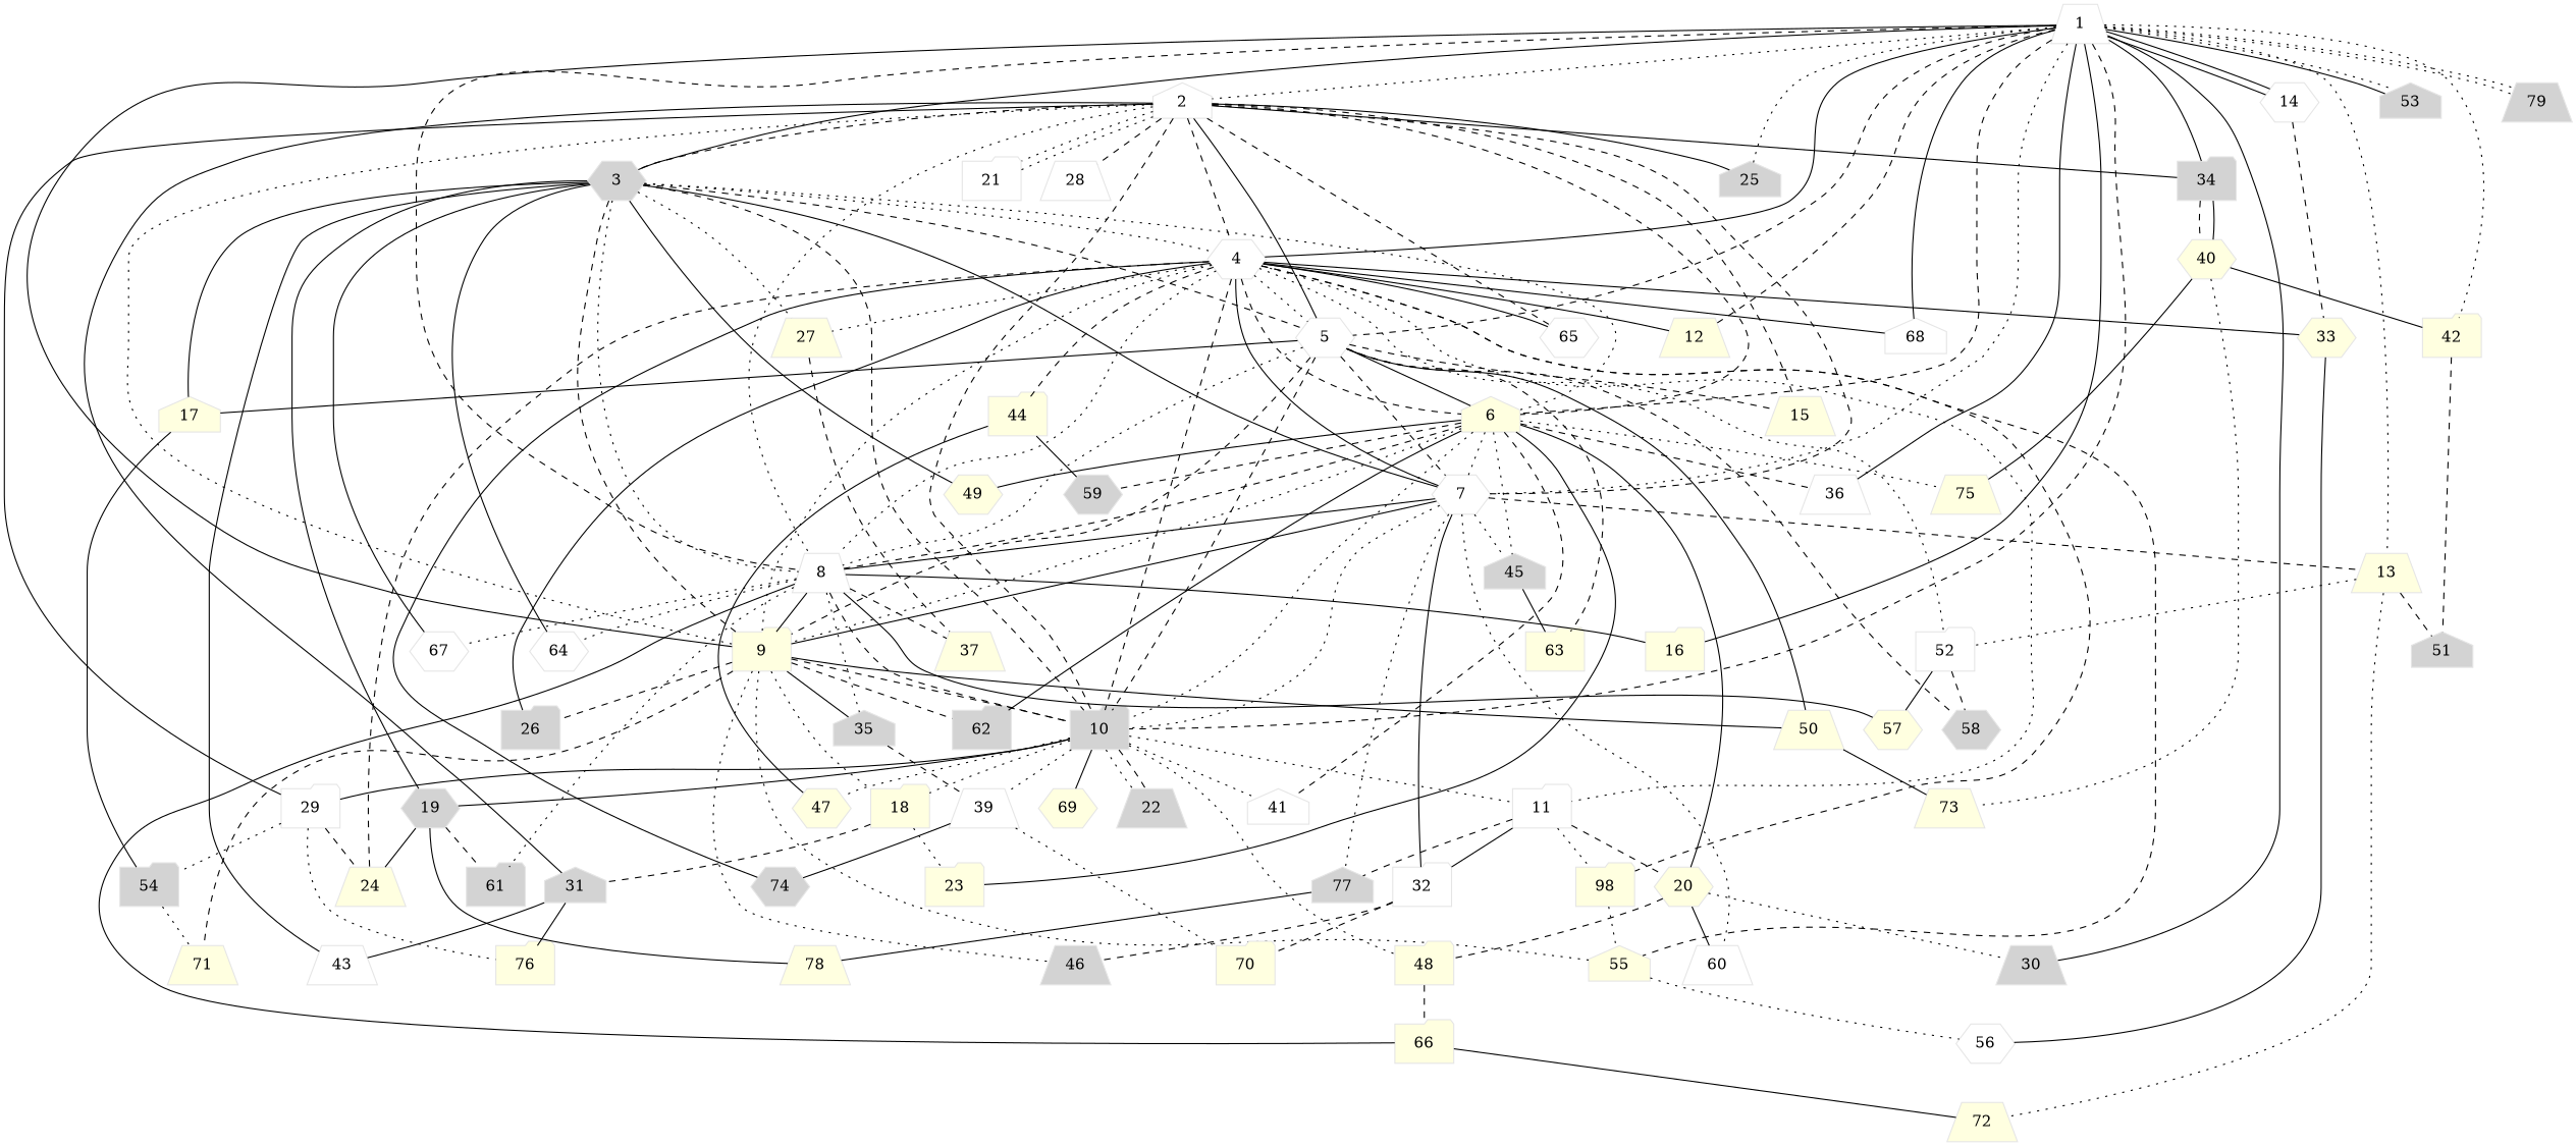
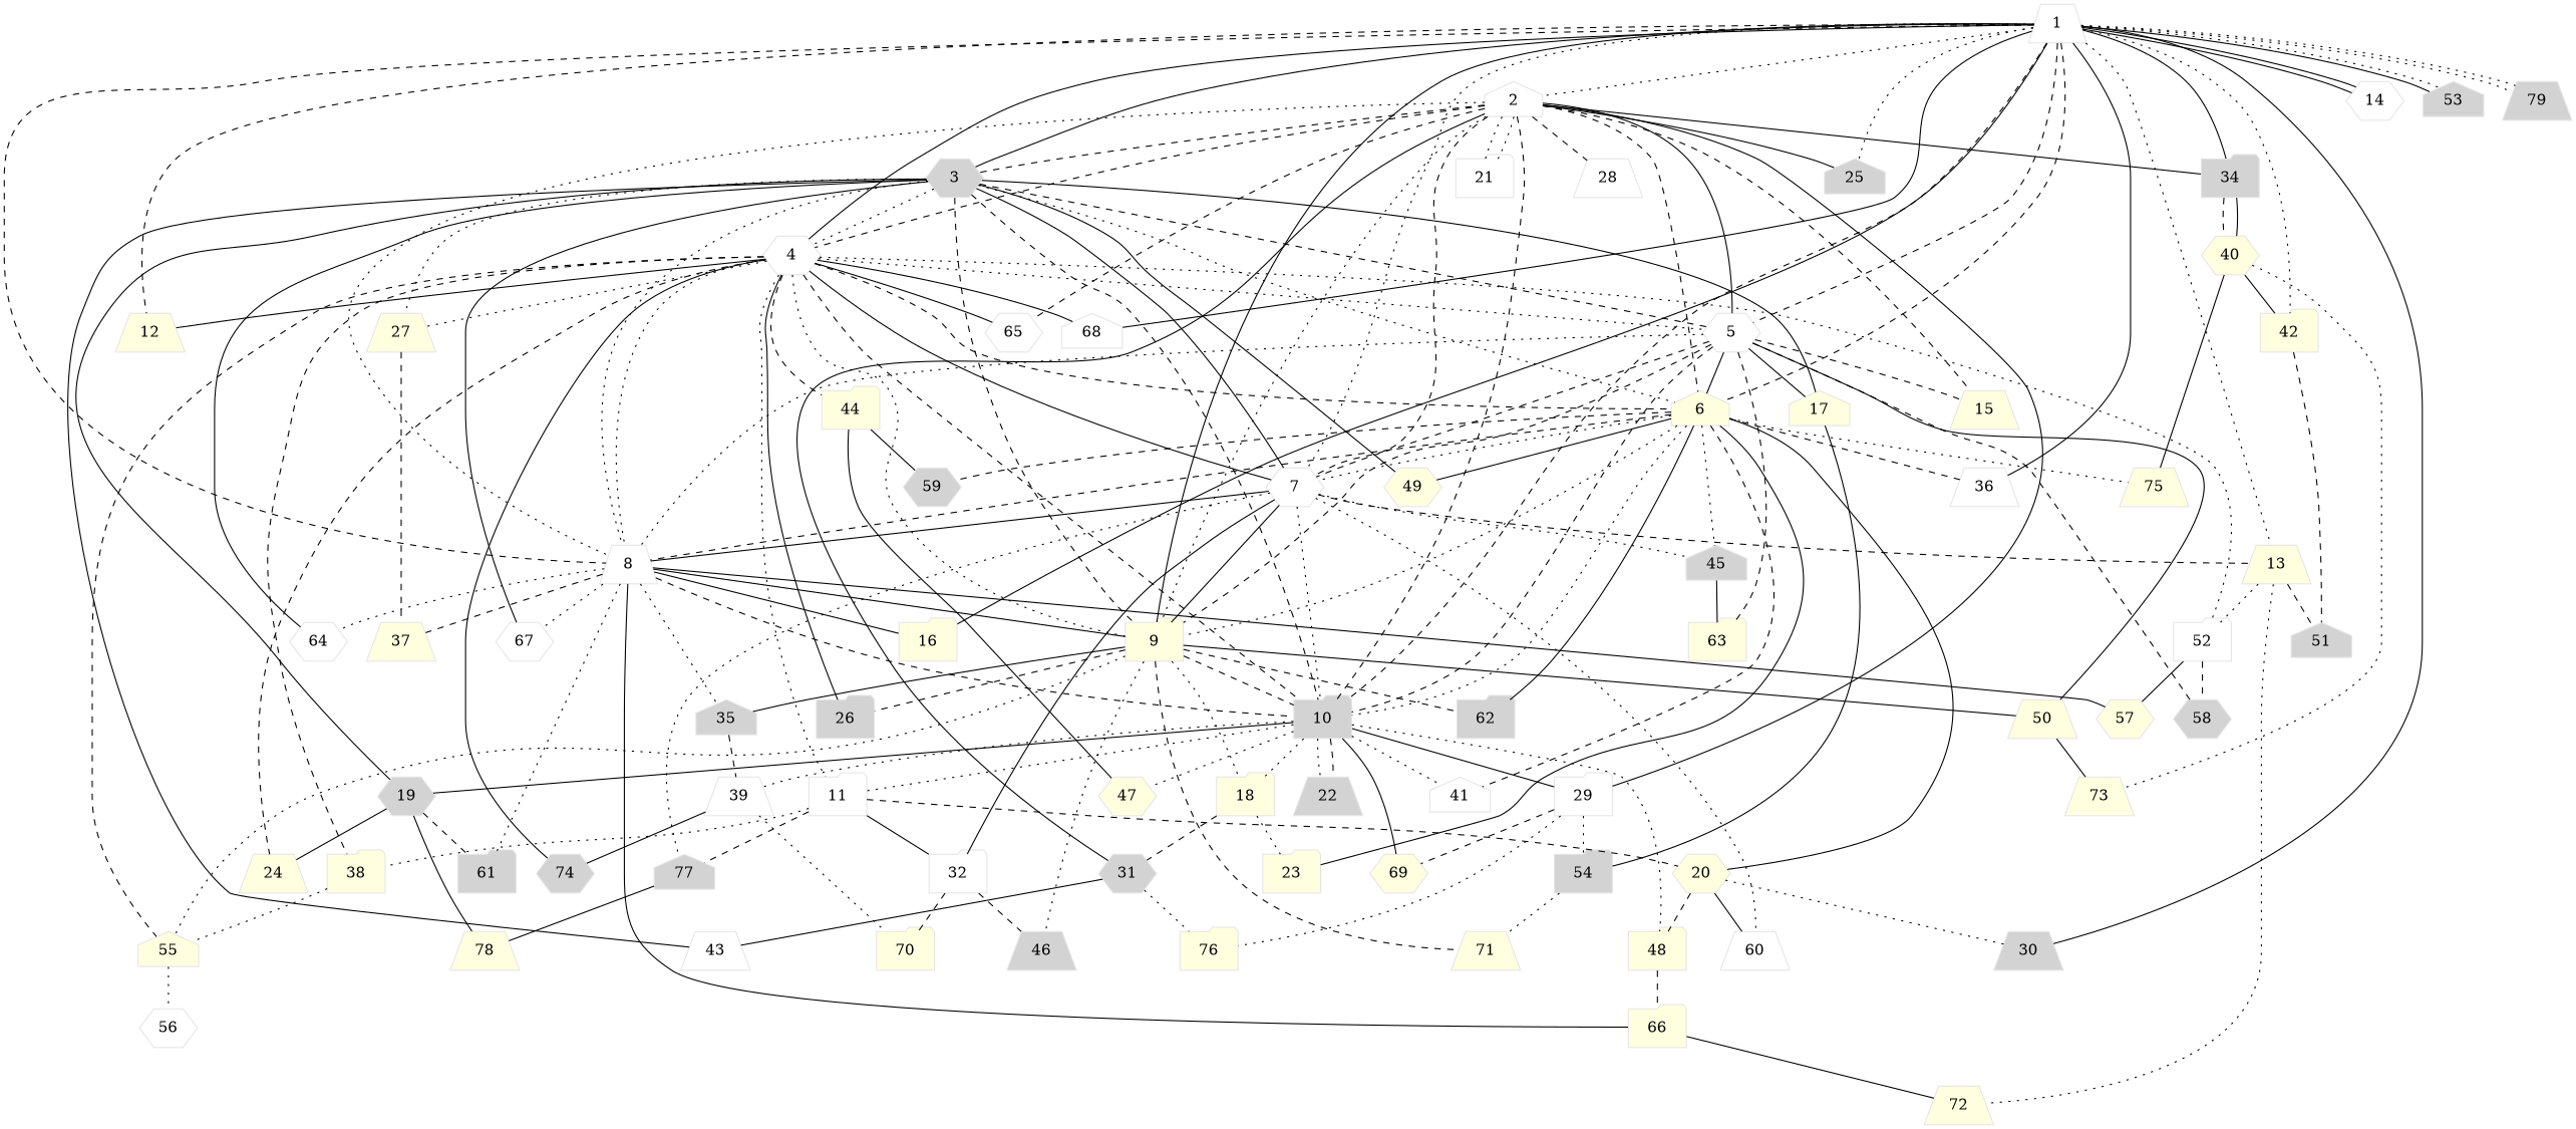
  graph {
    node [color=gray90 fillcolor=lightyellow shape=trapezium style=filled]
    edge [style=solid]
    1 [fillcolor=white]
    2 [fillcolor=white shape=house]
    3 [fillcolor=lightgrey shape=hexagon]
    4 [fillcolor=white shape=hexagon]
    5 [fillcolor=white shape=hexagon]
    6 [shape=house]
    7 [fillcolor=white shape=hexagon]
    8 [fillcolor=white]
    9 [shape=folder]
    10 [fillcolor=lightgrey shape=folder]
    12
    13
    14 [fillcolor=white shape=hexagon]
    16 [shape=folder]
    25 [fillcolor=lightgrey shape=house]
    30 [fillcolor=lightgrey]
    34 [fillcolor=lightgrey shape=folder]
    36 [fillcolor=white]
    42 [shape=folder]
    53 [fillcolor=lightgrey shape=house]
    68 [fillcolor=white shape=house]
    79 [fillcolor=lightgrey]
    15
    21 [fillcolor=white shape=folder]
    28 [fillcolor=white]
    29 [fillcolor=white shape=folder]
-   31 [fillcolor=lightgrey shape=house]
+   31 [fillcolor=lightgrey shape=hexagon]
    65 [fillcolor=white shape=hexagon]
    17 [shape=house]
    19 [fillcolor=lightgrey shape=hexagon]
    27
    43 [fillcolor=white]
    49 [shape=hexagon]
    64 [fillcolor=white shape=hexagon]
    67 [fillcolor=white shape=hexagon]
    11 [fillcolor=white shape=folder]
    24
    26 [fillcolor=lightgrey shape=folder]
-   33 [shape=hexagon]
-   38 [shape=folder label=98]
+   38 [shape=folder]
    44 [shape=folder]
    52 [fillcolor=white shape=folder]
    55 [shape=house]
    74 [fillcolor=lightgrey shape=hexagon]
    50
    58 [fillcolor=lightgrey shape=hexagon]
    63 [shape=folder]
    20 [shape=hexagon]
    23 [shape=folder]
    41 [fillcolor=white shape=house]
    45 [fillcolor=lightgrey shape=house]
    59 [fillcolor=lightgrey shape=hexagon]
    62 [fillcolor=lightgrey shape=folder]
    75
    32 [fillcolor=white shape=folder]
    60 [fillcolor=white]
    77 [fillcolor=lightgrey shape=house]
    35 [fillcolor=lightgrey shape=house]
    37
    57 [shape=hexagon]
    61 [fillcolor=lightgrey shape=folder]
    66 [shape=folder]
    18 [shape=folder]
    46 [fillcolor=lightgrey]
    71
    22 [fillcolor=lightgrey]
    39 [fillcolor=white]
    47 [shape=hexagon]
    48 [shape=folder]
    69 [shape=hexagon]
    51 [fillcolor=lightgrey shape=house]
    72
    40 [shape=hexagon]
    54 [fillcolor=lightgrey shape=folder]
    76 [shape=folder]
    78
    56 [fillcolor=white shape=hexagon]
    73
    70 [shape=folder]
    1 -- 2 [style=dotted]
    1 -- 3
    1 -- 4
    1 -- 5 [style=dashed]
    1 -- 6 [style=dashed]
    1 -- 7 [style=dotted]
    1 -- 8 [style=dashed]
    1 -- 9
    1 -- 10 [style=dashed]
    1 -- 12 [style=dashed]
    1 -- 13 [style=dotted]
    1 -- 14
    1 -- 14
    1 -- 16
    1 -- 25 [style=dotted]
    1 -- 30
    1 -- 34
    1 -- 36
    1 -- 42 [style=dotted]
    1 -- 53
    1 -- 53 [style=dotted]
    1 -- 68
    1 -- 79 [style=dotted]
    1 -- 79 [style=dotted]
    2 -- 3 [style=dashed]
    2 -- 4 [style=dashed]
    2 -- 5
    2 -- 6 [style=dashed]
    2 -- 7 [style=dashed]
    2 -- 8 [style=dotted]
    2 -- 9 [style=dotted]
    2 -- 10 [style=dashed]
    2 -- 25
    2 -- 34
    2 -- 15 [style=dashed]
    2 -- 21 [style=dotted]
    2 -- 21 [style=dotted]
    2 -- 28 [style=dashed]
    2 -- 29
    2 -- 31
    2 -- 65 [style=dashed]
    3 -- 4 [style=dotted]
    3 -- 5 [style=dashed]
    3 -- 6 [style=dotted]
    3 -- 7
    3 -- 8 [style=dotted]
    3 -- 9 [style=dashed]
    3 -- 10 [style=dashed]
    3 -- 17
    3 -- 19
    3 -- 27 [style=dotted]
    3 -- 43
    3 -- 49
    3 -- 64
    3 -- 67
    4 -- 5 [style=dotted]
    4 -- 6 [style=dashed]
    4 -- 7
    4 -- 8 [style=dotted]
    4 -- 9 [style=dotted]
    4 -- 10 [style=dashed]
    4 -- 12
    4 -- 68
    4 -- 65
    4 -- 27 [style=dotted]
    4 -- 11 [style=dotted]
    4 -- 24 [style=dashed]
    4 -- 26
-   4 -- 33
    4 -- 38 [style=dashed]
    4 -- 44 [style=dashed]
    4 -- 52 [style=dotted]
    4 -- 55 [style=dashed]
    4 -- 74
    5 -- 6
    5 -- 7 [style=dashed]
    5 -- 8 [style=dotted]
    5 -- 9 [style=dashed]
    5 -- 10 [style=dashed]
    5 -- 15 [style=dashed]
    5 -- 17
    5 -- 50
    5 -- 58 [style=dashed]
    5 -- 63 [style=dashed]
    6 -- 7 [style=dotted]
    6 -- 8 [style=dashed]
    6 -- 9 [style=dotted]
    6 -- 10 [style=dotted]
    6 -- 36 [style=dashed]
    6 -- 49
    6 -- 20
    6 -- 23
    6 -- 41 [style=dashed]
    6 -- 45 [style=dotted]
    6 -- 59 [style=dashed]
    6 -- 62
    6 -- 75 [style=dotted]
    7 -- 8
    7 -- 9
    7 -- 10 [style=dotted]
    7 -- 13 [style=dashed]
    7 -- 45 [style=dotted]
    7 -- 32
    7 -- 60 [style=dotted]
    7 -- 77 [style=dotted]
    8 -- 9
    8 -- 10 [style=dashed]
    8 -- 16
    8 -- 64 [style=dotted]
    8 -- 67 [style=dotted]
    8 -- 35 [style=dotted]
    8 -- 37 [style=dashed]
    8 -- 57
    8 -- 61 [style=dotted]
    8 -- 66
    9 -- 10 [style=dashed]
    9 -- 26 [style=dashed]
    9 -- 55 [style=dotted]
    9 -- 50
    9 -- 62 [style=dashed]
    9 -- 35
    9 -- 18 [style=dotted]
    9 -- 46 [style=dotted]
    9 -- 71 [style=dashed]
    10 -- 29
    10 -- 19
    10 -- 11 [style=dotted]
    10 -- 41 [style=dotted]
    10 -- 18 [style=dotted]
    10 -- 22 [style=dotted]
    10 -- 22 [style=dashed]
    10 -- 39 [style=dotted]
    10 -- 47 [style=dotted]
    10 -- 48 [style=dotted]
    10 -- 69
    13 -- 52 [style=dotted]
    13 -- 51 [style=dashed]
    13 -- 72 [style=dotted]
-   14 -- 33 [style=dashed]
    34 -- 40 [style=dashed]
    34 -- 40
    42 -- 51 [style=dashed]
-   29 -- 24 [style=dashed]
+   29 -- 69 [style=dashed]
    29 -- 54 [style=dotted]
    29 -- 76 [style=dotted]
    31 -- 43
-   31 -- 76
+   31 -- 76 [style=dotted]
    17 -- 54
    19 -- 24
    19 -- 61 [style=dashed]
    19 -- 78
    27 -- 37 [style=dashed]
    11 -- 38 [style=dotted]
    11 -- 20 [style=dashed]
    11 -- 32
    11 -- 77 [style=dashed]
-   33 -- 56
    38 -- 55 [style=dotted]
    44 -- 59
    44 -- 47
    52 -- 58 [style=dashed]
    52 -- 57
    55 -- 56 [style=dotted]
    50 -- 73
    20 -- 30 [style=dotted]
    20 -- 60
    20 -- 48 [style=dashed]
    45 -- 63
    32 -- 46 [style=dashed]
    32 -- 70 [style=dashed]
    77 -- 78
    35 -- 39 [style=dashed]
    66 -- 72
    18 -- 31 [style=dashed]
    18 -- 23 [style=dotted]
    39 -- 74
    39 -- 70 [style=dotted]
    48 -- 66 [style=dashed]
    40 -- 42
    40 -- 75
    40 -- 73 [style=dotted]
    54 -- 71 [style=dotted]
  }
